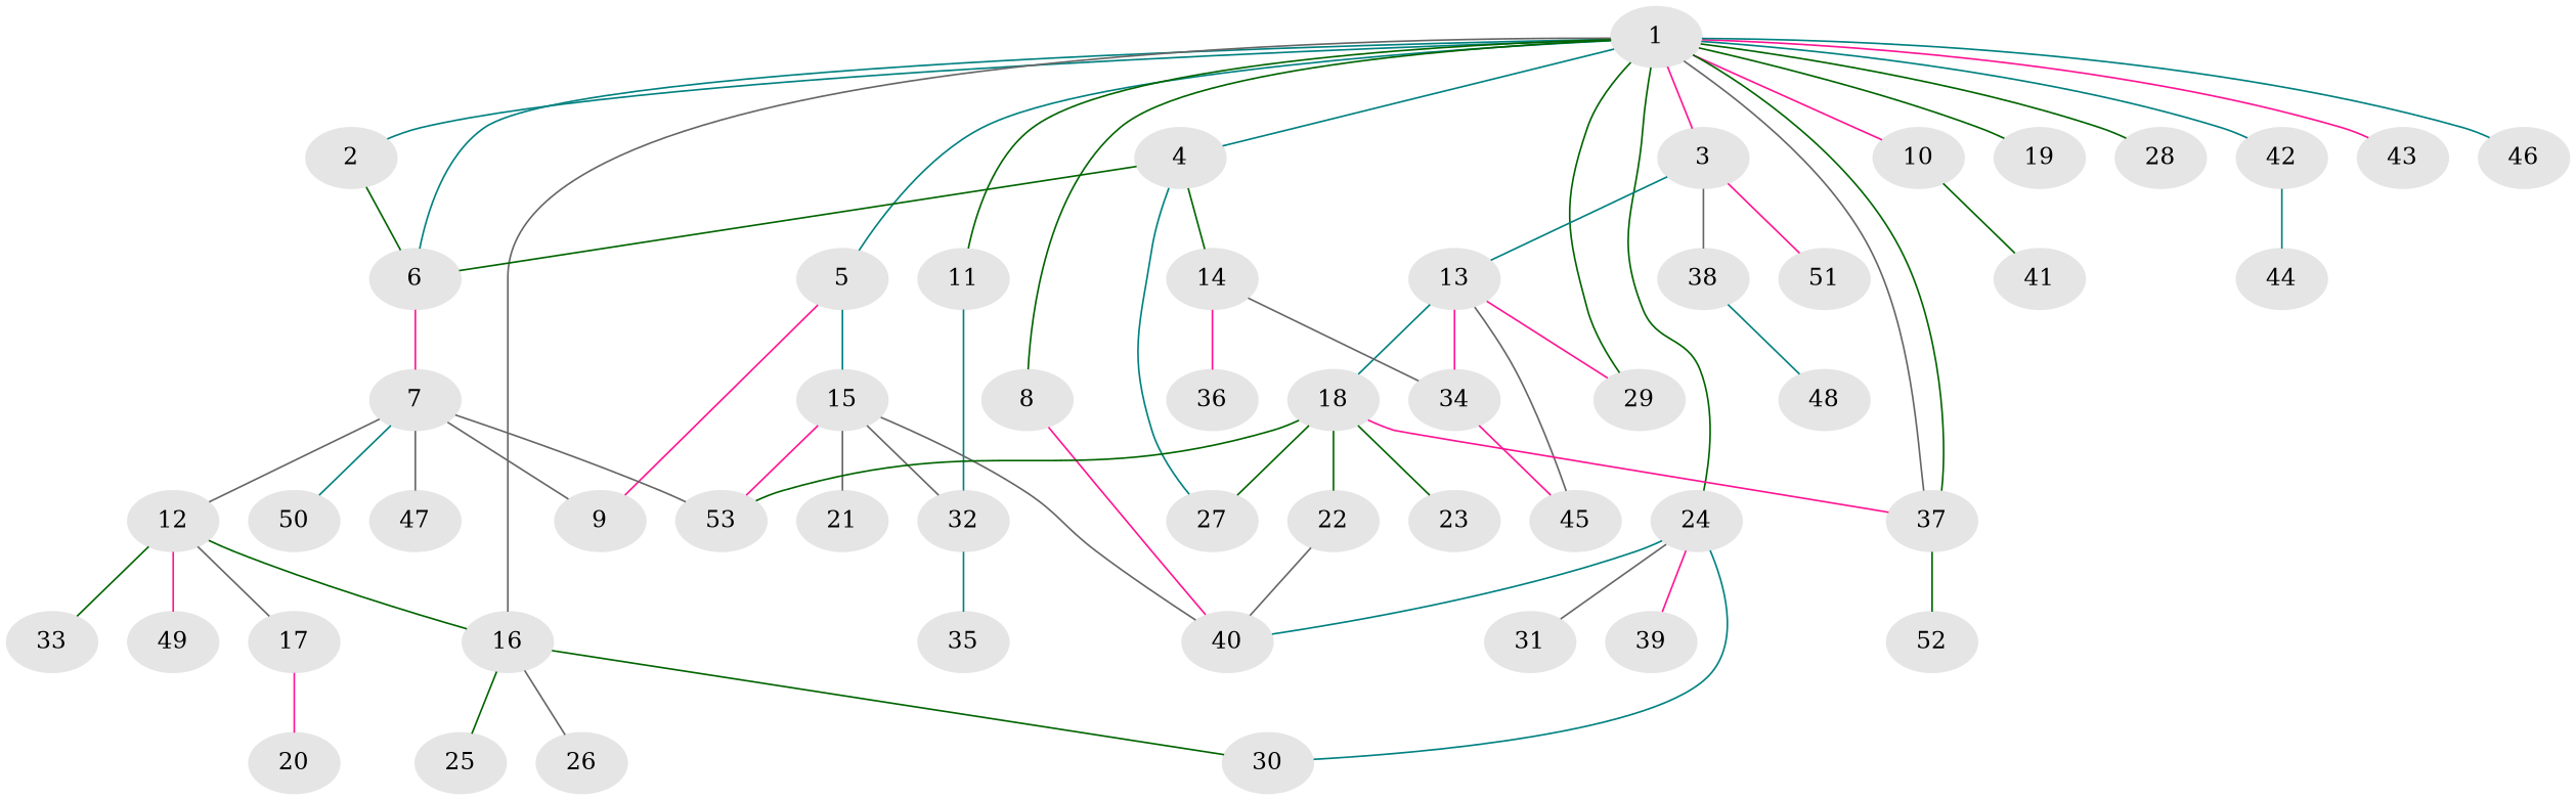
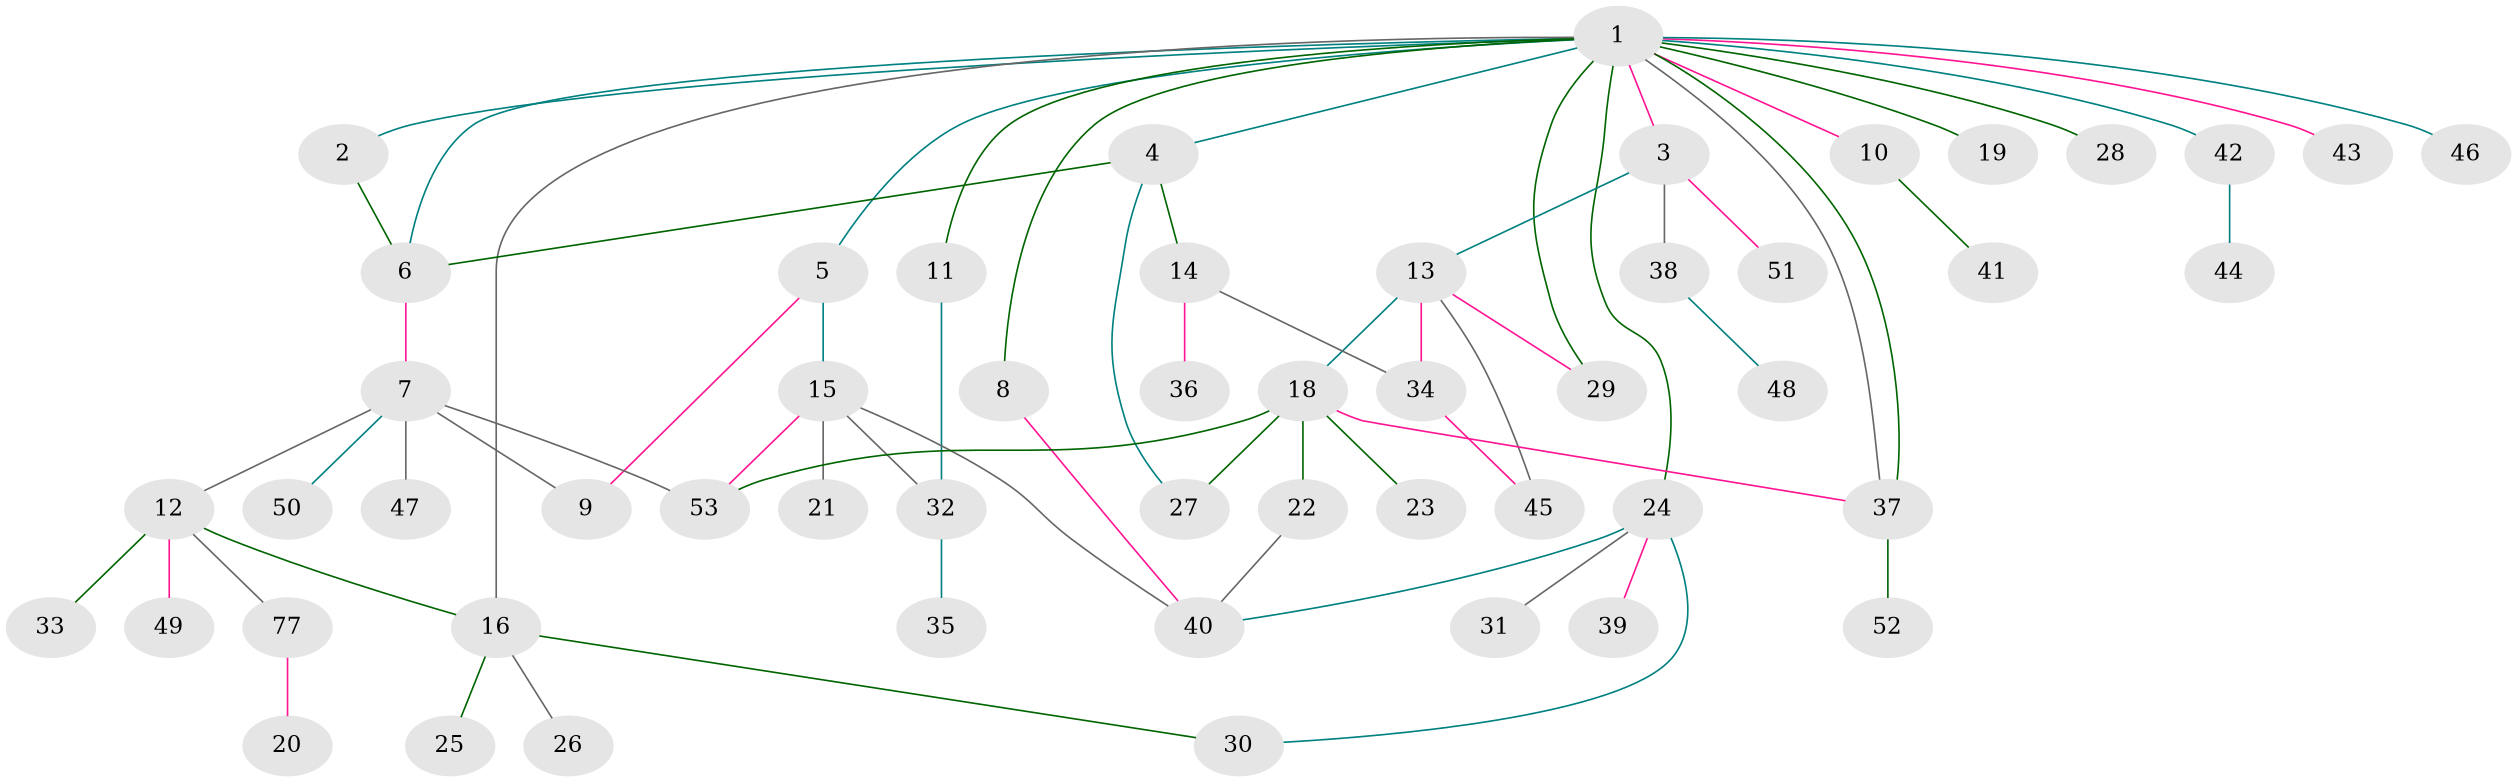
  graph {
    node [color=gray90 style=filled]
    edge [color=darkgreen]
    1
    2
    3
    4
    5
    6
    8
    10
    11
    16
    19
    24
    28
    29
    37
    42
    43
    46
    13
    38
    51
    14
    27
    9
    15
    7
    40
    41
    32
    25
    26
    30
    31
    39
    52
    44
    18
    34
    45
    48
    36
    53
    21
    12
    47
    50
-   17
+   17 [label=77]
    33
    49
    35
    20
    22
    23
    1 -- 2 [color=teal]
    1 -- 3 [color=deeppink]
    1 -- 4 [color=teal]
    1 -- 5 [color=teal]
    1 -- 6 [color=teal]
    1 -- 8
    1 -- 10 [color=deeppink]
    1 -- 11
    1 -- 16 [color=gray40]
    1 -- 19
    1 -- 24
    1 -- 28
    1 -- 29
    1 -- 37 [color=gray40]
    1 -- 37
    1 -- 42 [color=teal]
    1 -- 43 [color=deeppink]
    1 -- 46 [color=teal]
    2 -- 6
    3 -- 13 [color=teal]
    3 -- 38 [color=gray40]
    3 -- 51 [color=deeppink]
    4 -- 6
    4 -- 14
    4 -- 27 [color=teal]
    5 -- 9 [color=deeppink]
    5 -- 15 [color=teal]
    6 -- 7 [color=deeppink]
    8 -- 40 [color=deeppink]
    10 -- 41
    11 -- 32 [color=teal]
    16 -- 25
    16 -- 26 [color=gray40]
    16 -- 30
    24 -- 40 [color=teal]
    24 -- 30 [color=teal]
    24 -- 31 [color=gray40]
    24 -- 39 [color=deeppink]
    37 -- 52
    42 -- 44 [color=teal]
    13 -- 29 [color=deeppink]
    13 -- 18 [color=teal]
    13 -- 34 [color=deeppink]
    13 -- 45 [color=gray40]
    38 -- 48 [color=teal]
    14 -- 34 [color=gray40]
    14 -- 36 [color=deeppink]
    15 -- 40 [color=gray40]
    15 -- 32 [color=gray40]
    15 -- 53 [color=deeppink]
    15 -- 21 [color=gray40]
    7 -- 9 [color=gray40]
    7 -- 53 [color=gray40]
    7 -- 12 [color=gray40]
    7 -- 47 [color=gray40]
    7 -- 50 [color=teal]
    32 -- 35 [color=teal]
    18 -- 37 [color=deeppink]
    18 -- 27
    18 -- 53
    18 -- 22
    18 -- 23
    34 -- 45 [color=deeppink]
    12 -- 16
    12 -- 17 [color=gray40]
    12 -- 33
    12 -- 49 [color=deeppink]
    17 -- 20 [color=deeppink]
    22 -- 40 [color=gray40]
  }
